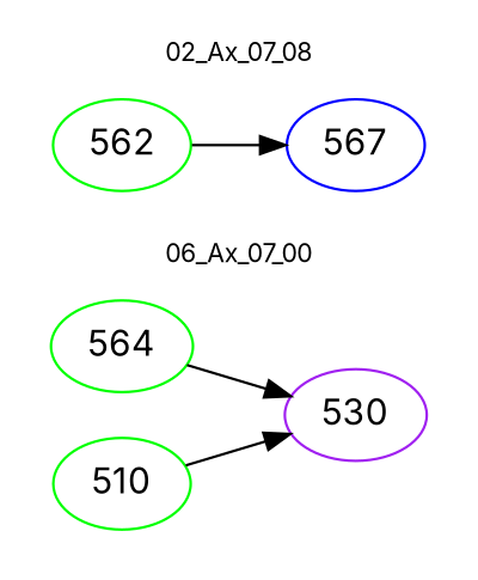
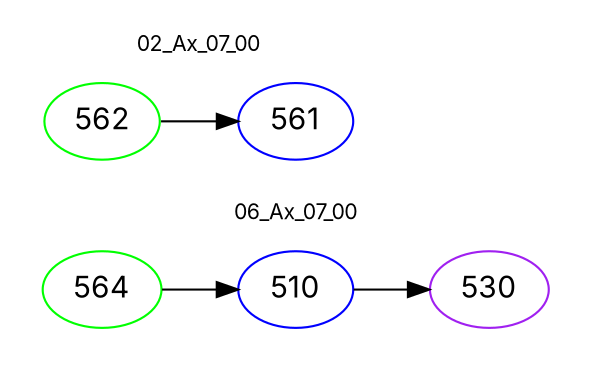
  digraph {
    fontname=Inter
    rankdir=LR
    node [color=green fontname=Inter]
    edge [color=black fontname=Inter]
    n1 [label=564]
-   n2 [label=510]
+   n2 [color=blue label=510]
    n3 [color=purple label=530]
    n4 [label=562]
-   n5 [color=blue label=567]
+   n5 [color=blue label=561]
    subgraph cluster_1 {
      color=white
      fontsize=10
      label="06_Ax_07_00"
      n1
      n2
      n3
    }
    subgraph cluster_2 {
      color=white
      fontsize=10
-     label="02_Ax_07_08"
+     label="02_Ax_07_00"
      n4
      n5
    }
-   n1 -> n3
+   n1 -> n2
    n2 -> n3
    n4 -> n5
  }
